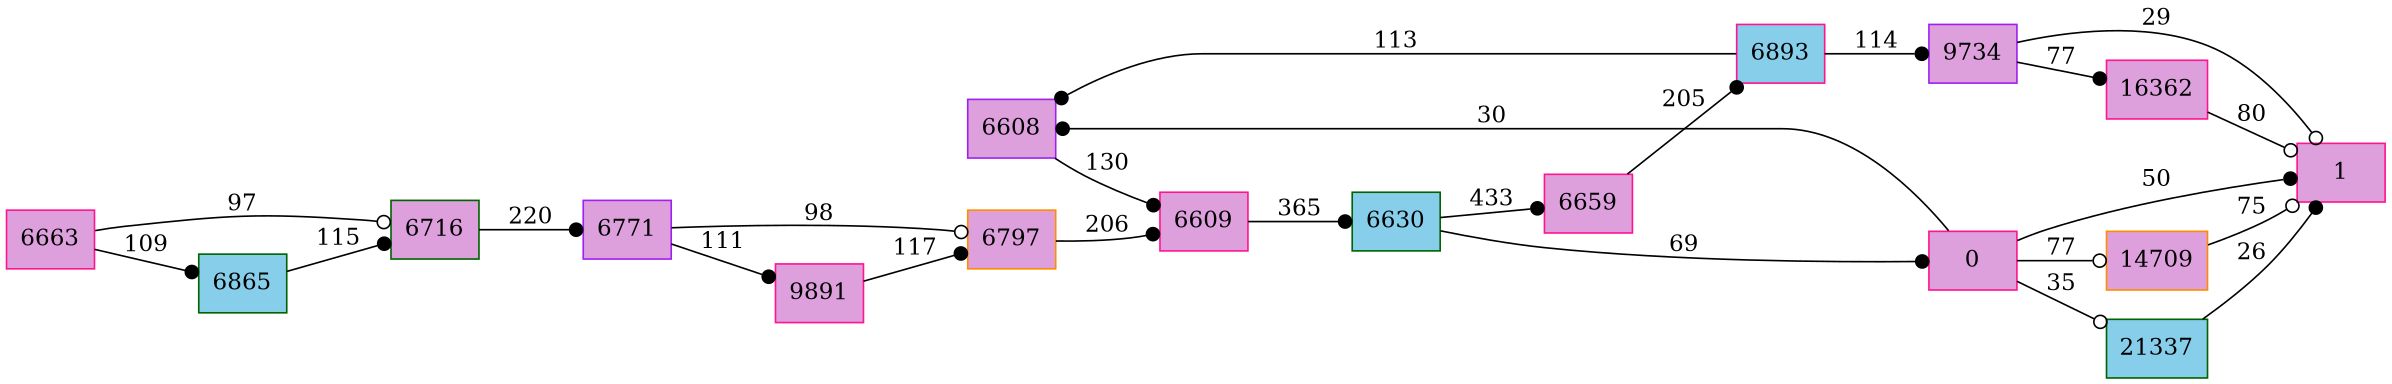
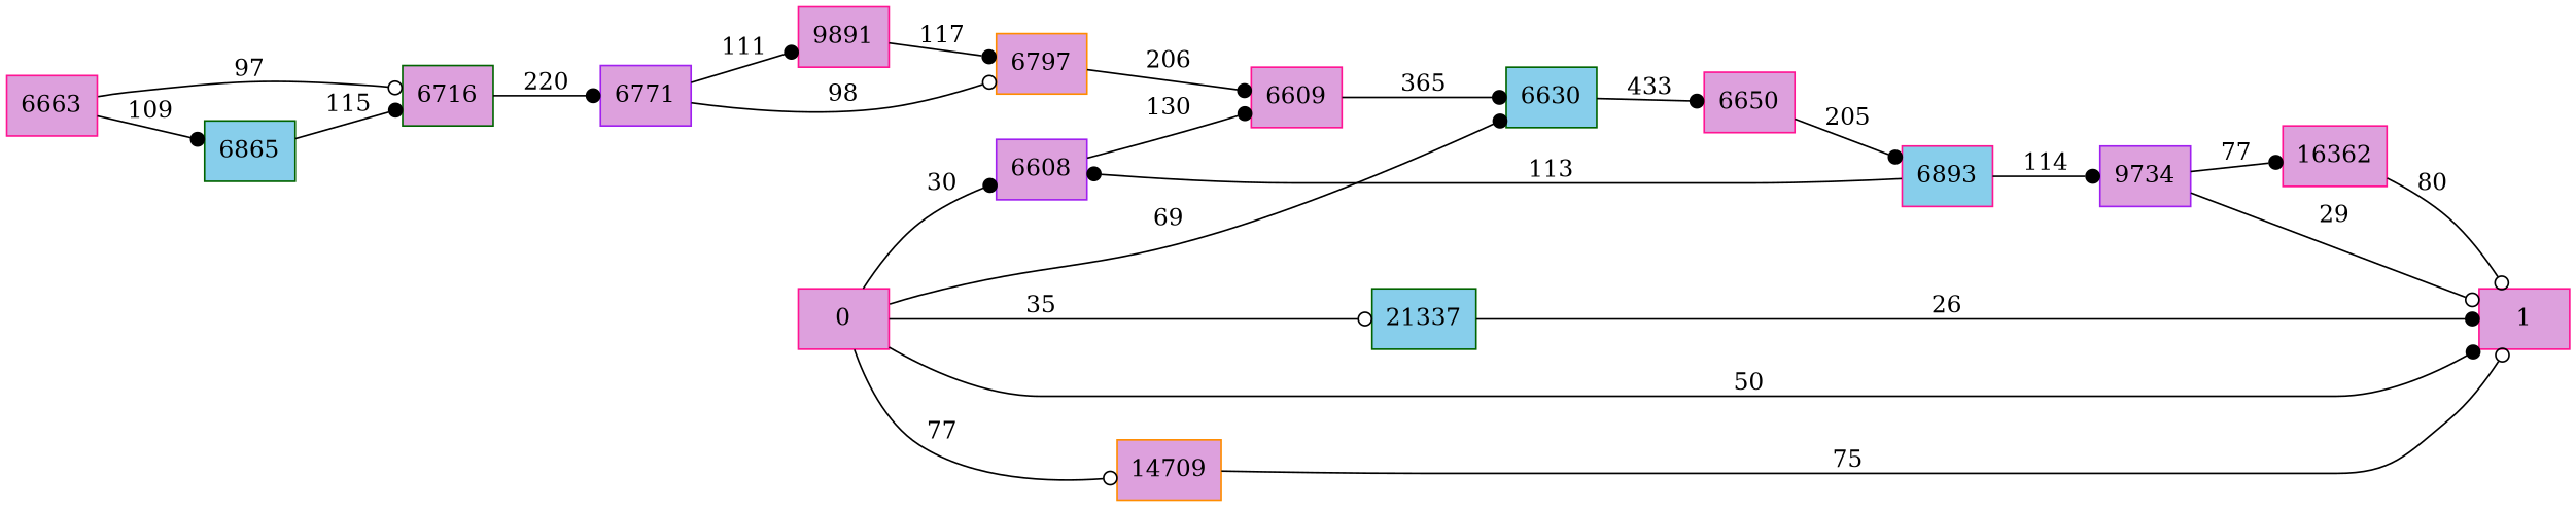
  digraph {
    rankdir=LR
    node [color=deeppink fillcolor=plum shape=rectangle style=filled]
    edge [arrowhead=dot]
    6608 [color=purple]
    6609
    6630 [color=darkgreen fillcolor=skyblue]
-   6659
+   6659 [label=6650]
    6893 [fillcolor=skyblue]
    6716 [color=darkgreen]
    6663
    6865 [color=darkgreen fillcolor=skyblue]
    9734 [color=purple]
    6771 [color=purple]
    1
    16362
    6797 [color=darkorange]
    n14 [label=9891]
    14709 [color=darkorange]
    21337 [color=darkgreen fillcolor=skyblue]
    0
    6608 -> 6609 [label=130]
    6609 -> 6630 [label=365]
    6630 -> 6659 [label=433]
    6659 -> 6893 [label=205]
    6893 -> 6608 [label=113]
    6893 -> 9734 [label=114]
    6716 -> 6771 [label=220]
    6663 -> 6716 [arrowhead=odot label=97]
    6663 -> 6865 [label=109]
    6865 -> 6716 [label=115]
    9734 -> 1 [arrowhead=odot label=29]
    9734 -> 16362 [label=77]
    6771 -> 6797 [arrowhead=odot label=98]
    6771 -> n14 [label=111]
    16362 -> 1 [arrowhead=odot label=80]
    6797 -> 6609 [label=206]
    n14 -> 6797 [label=117]
    14709 -> 1 [arrowhead=odot label=75]
    21337 -> 1 [label=26]
    0 -> 6608 [label=30]
-   6630 -> 0 [label=69]
+   0 -> 6630 [label=69]
    0 -> 1 [label=50]
    0 -> 14709 [arrowhead=odot label=77]
    0 -> 21337 [arrowhead=odot label=35]
  }
